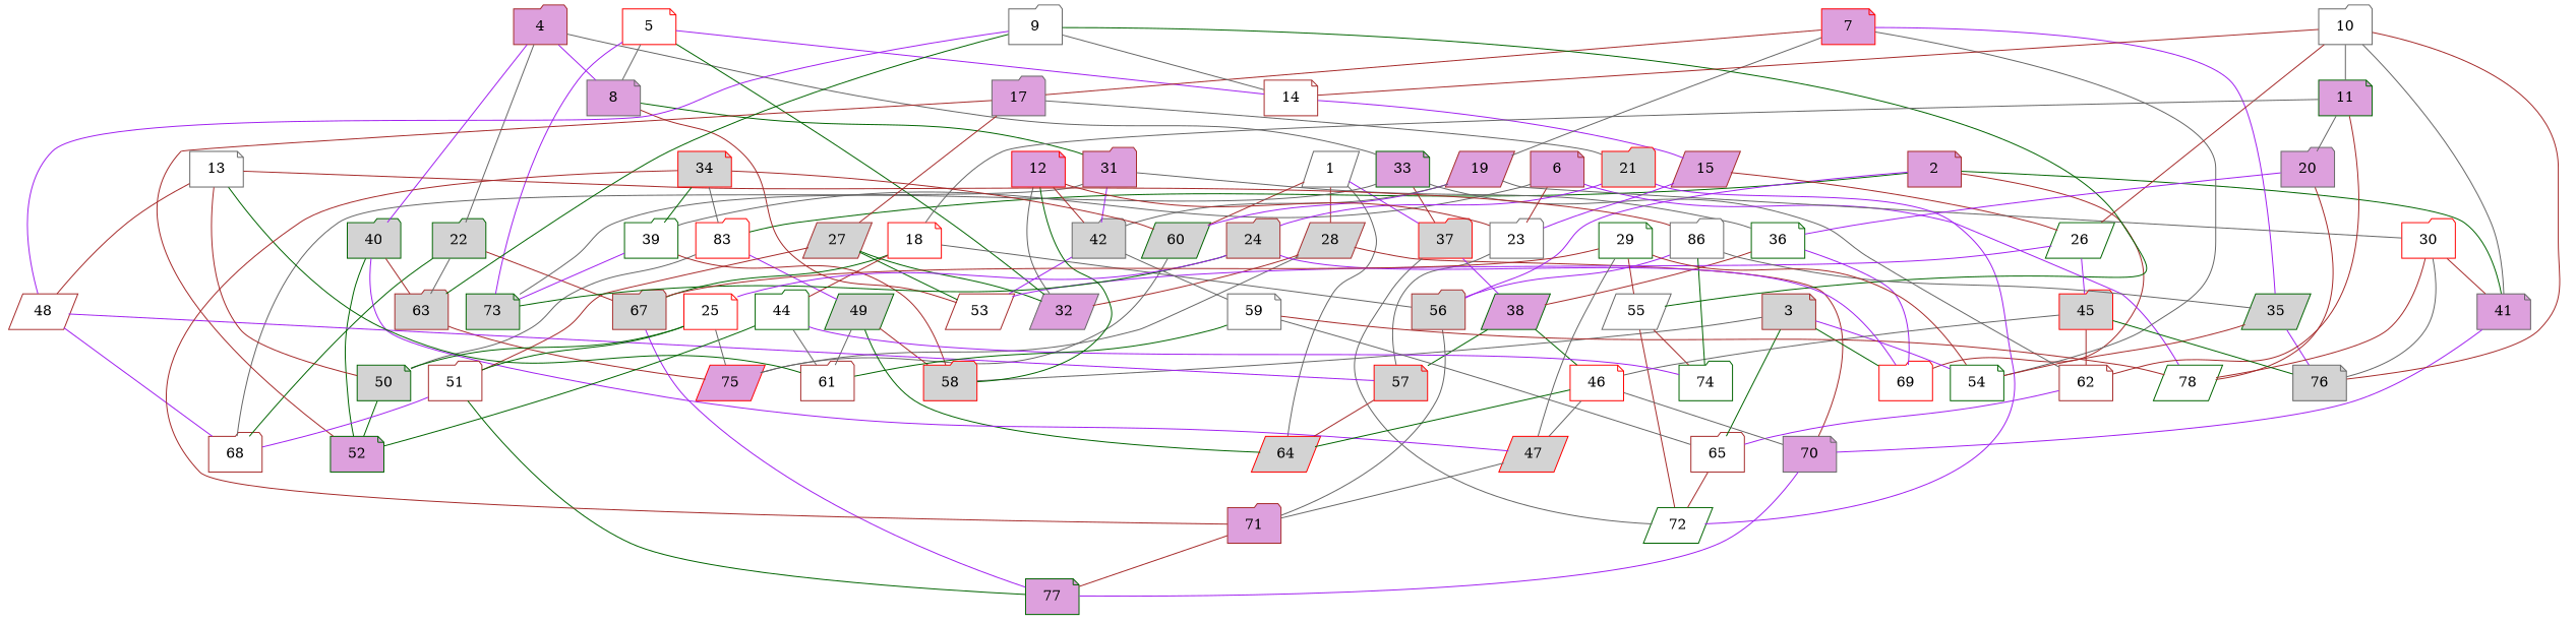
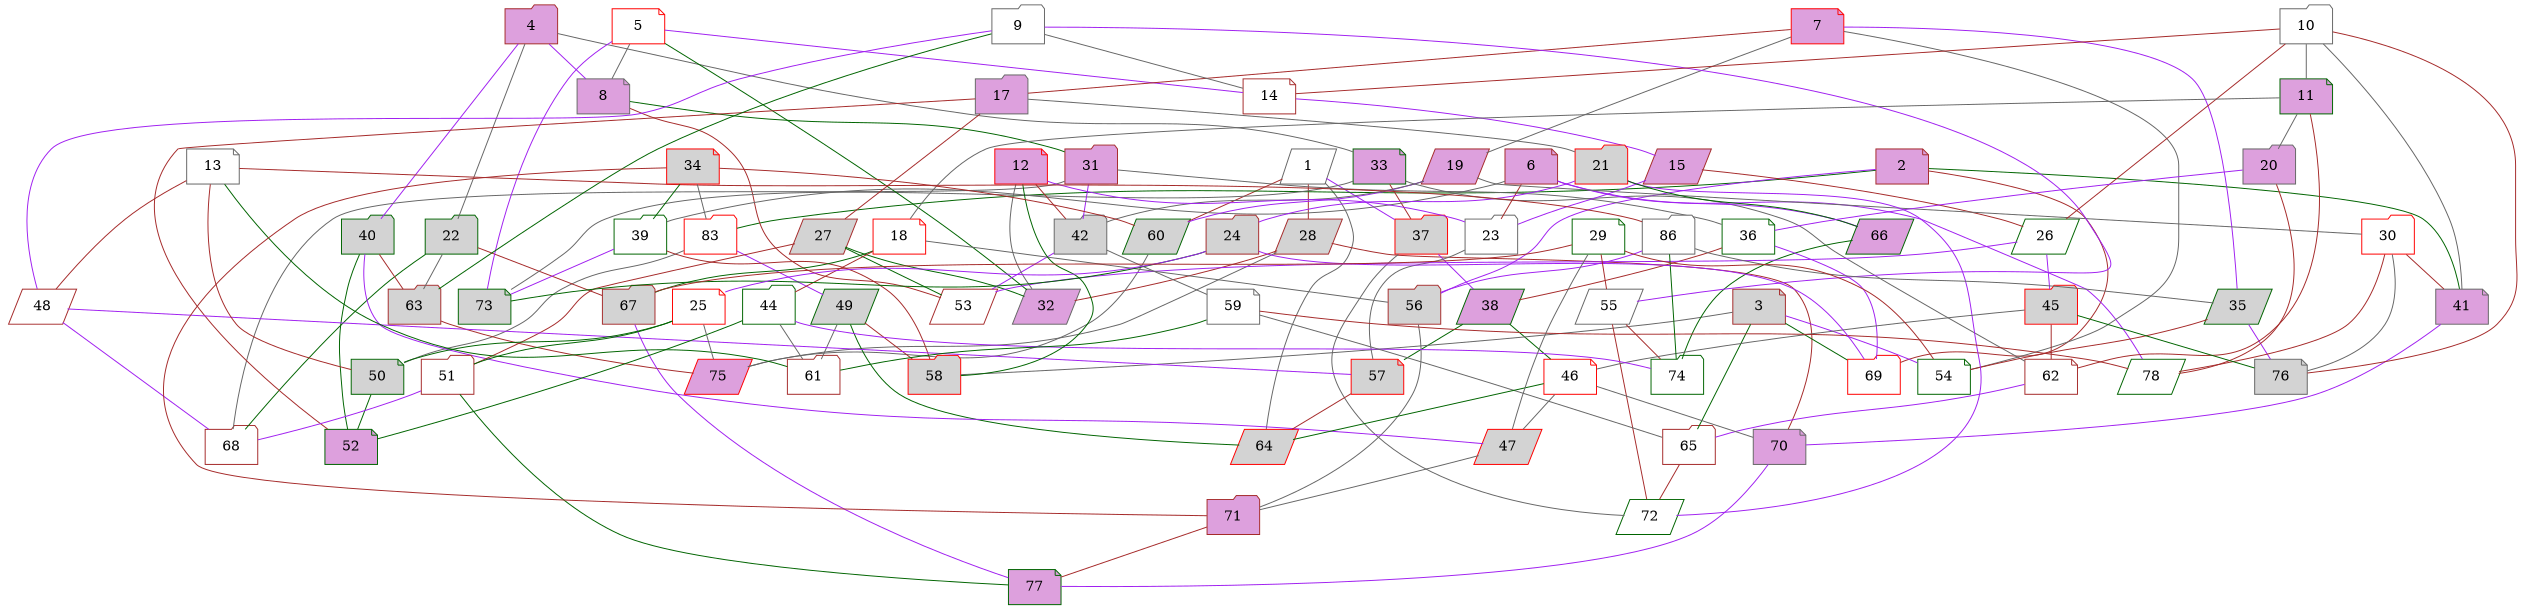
  graph {
    node [color=brown fillcolor=white shape=folder style=filled]
    edge [color=brown]
    1 [color=gray40 shape=parallelogram]
    28 [fillcolor=lightgrey shape=parallelogram]
    37 [color=red fillcolor=lightgrey]
    60 [color=darkgreen fillcolor=lightgrey shape=parallelogram]
    64 [color=red fillcolor=lightgrey shape=parallelogram]
    32 [color=gray40 fillcolor=plum shape=parallelogram]
    75 [color=red fillcolor=plum shape=parallelogram]
    70 [color=gray40 fillcolor=plum shape=note]
    72 [color=darkgreen shape=parallelogram]
    38 [color=darkgreen fillcolor=plum shape=parallelogram]
    2 [fillcolor=plum shape=note]
    41 [color=gray40 fillcolor=plum shape=note]
    n13 [color=red label=83]
    56 [fillcolor=lightgrey]
    69 [color=red]
    50 [color=darkgreen fillcolor=lightgrey shape=note]
    49 [color=darkgreen fillcolor=lightgrey shape=parallelogram]
    71 [fillcolor=plum]
    3 [fillcolor=lightgrey shape=note]
    54 [color=darkgreen shape=note]
    58 [color=red fillcolor=lightgrey]
    65
    4 [fillcolor=plum]
    8 [color=gray40 fillcolor=plum shape=note]
    22 [color=darkgreen fillcolor=lightgrey]
    33 [color=darkgreen fillcolor=plum shape=note]
    40 [color=darkgreen fillcolor=lightgrey]
    31 [fillcolor=plum]
    53 [shape=parallelogram]
    63 [fillcolor=lightgrey]
    67 [fillcolor=lightgrey]
    68
    73 [color=darkgreen fillcolor=lightgrey shape=note]
    62 [shape=note]
    52 [color=darkgreen fillcolor=plum shape=note]
    47 [color=red fillcolor=lightgrey shape=parallelogram]
    5 [color=red shape=note]
    14 [shape=note]
    15 [fillcolor=plum shape=parallelogram]
    6 [fillcolor=plum shape=note]
    23 [color=gray40]
    39 [color=darkgreen]
+   66 [color=darkgreen fillcolor=plum shape=parallelogram]
    78 [color=darkgreen shape=parallelogram]
    57 [color=red fillcolor=lightgrey shape=note]
    74 [color=darkgreen]
    7 [color=red fillcolor=plum shape=note]
    17 [color=gray40 fillcolor=plum]
    19 [fillcolor=plum shape=parallelogram]
    35 [color=darkgreen fillcolor=lightgrey shape=parallelogram]
    21 [color=red fillcolor=lightgrey]
    27 [fillcolor=lightgrey shape=parallelogram]
    42 [color=gray40 fillcolor=lightgrey]
    30 [color=red]
    76 [color=gray40 fillcolor=lightgrey shape=note]
    36 [color=darkgreen shape=note]
    9 [color=gray40]
    48 [shape=parallelogram]
    55 [color=gray40 shape=parallelogram]
    10 [color=gray40]
    11 [color=darkgreen fillcolor=plum shape=note]
    26 [color=darkgreen shape=parallelogram]
    18 [color=red shape=note]
    20 [color=gray40 fillcolor=plum]
    45 [color=red fillcolor=lightgrey]
    44 [color=darkgreen]
    12 [color=red fillcolor=plum shape=note]
    59 [color=gray40 shape=note]
    13 [color=gray40 shape=note]
    n70 [color=gray40 label=86]
    61
    24 [fillcolor=lightgrey]
    51
    77 [color=darkgreen fillcolor=plum shape=note]
    25 [color=red shape=note]
    46 [color=red shape=note]
    29 [color=darkgreen shape=note]
    34 [color=red fillcolor=lightgrey shape=note]
    1 -- 28
    1 -- 37 [color=purple]
    1 -- 60
    1 -- 64 [color=gray40]
    28 -- 32
    28 -- 75 [color=gray40]
    28 -- 70
    37 -- 72 [color=gray40]
    37 -- 38 [color=purple]
    60 -- 75 [color=gray40]
    70 -- 77 [color=purple]
    38 -- 57 [color=darkgreen]
    38 -- 46 [color=darkgreen]
    2 -- 41 [color=darkgreen]
    2 -- n13 [color=darkgreen]
    2 -- 56 [color=purple]
    2 -- 69
    41 -- 70 [color=purple]
    n13 -- 50 [color=gray40]
    n13 -- 49 [color=purple]
    56 -- 71 [color=gray40]
    50 -- 52 [color=darkgreen]
    49 -- 64 [color=darkgreen]
    49 -- 58
    49 -- 61 [color=gray40]
    71 -- 77
    3 -- 69 [color=darkgreen]
    3 -- 54 [color=purple]
    3 -- 58 [color=gray40]
    3 -- 65 [color=darkgreen]
    65 -- 72
    4 -- 8 [color=purple]
    4 -- 22 [color=gray40]
    4 -- 33 [color=gray40]
    4 -- 40 [color=purple]
    8 -- 31 [color=darkgreen]
    8 -- 53
    22 -- 63 [color=gray40]
    22 -- 67
    22 -- 68 [color=darkgreen]
    33 -- 37
    33 -- 73 [color=gray40]
    33 -- 62 [color=gray40]
    40 -- 63
    40 -- 52 [color=darkgreen]
    40 -- 47 [color=purple]
    31 -- 68 [color=gray40]
    31 -- 42 [color=purple]
    31 -- 36 [color=gray40]
    63 -- 75
    67 -- 77 [color=purple]
    62 -- 65 [color=purple]
    47 -- 71 [color=gray40]
    5 -- 32 [color=darkgreen]
    5 -- 8 [color=gray40]
    5 -- 73 [color=purple]
    5 -- 14 [color=purple]
    14 -- 15 [color=purple]
    15 -- 23 [color=purple]
    15 -- 26
    6 -- 23
    6 -- 39 [color=gray40]
+   6 -- 66 [color=purple]
    6 -- 78 [color=purple]
    23 -- 57 [color=gray40]
    39 -- 58
    39 -- 73 [color=purple]
+   66 -- 74 [color=darkgreen]
    57 -- 64
    7 -- 54 [color=gray40]
    7 -- 17
    7 -- 19 [color=gray40]
    7 -- 35 [color=purple]
    17 -- 52
    17 -- 21 [color=gray40]
    17 -- 27
    19 -- 60 [color=purple]
    19 -- 42 [color=gray40]
    19 -- 30 [color=gray40]
    35 -- 54
    35 -- 76 [color=purple]
    21 -- 72 [color=purple]
+   21 -- 66 [color=darkgreen]
    21 -- 24 [color=purple]
    27 -- 32 [color=darkgreen]
    27 -- 53 [color=darkgreen]
    27 -- 51
    42 -- 53 [color=purple]
    42 -- 59 [color=gray40]
    30 -- 41
    30 -- 78
    30 -- 76 [color=gray40]
    36 -- 38
    36 -- 69 [color=purple]
    9 -- 63 [color=darkgreen]
    9 -- 14 [color=gray40]
    9 -- 48 [color=purple]
-   9 -- 55 [color=darkgreen]
+   9 -- 55 [color=purple]
    48 -- 68 [color=purple]
    48 -- 57 [color=purple]
    55 -- 72
    55 -- 74
    10 -- 41 [color=gray40]
    10 -- 14
    10 -- 76
    10 -- 11 [color=gray40]
    10 -- 26
    11 -- 62
    11 -- 18 [color=gray40]
    11 -- 20 [color=gray40]
    26 -- 53 [color=purple]
    26 -- 45 [color=purple]
    18 -- 56 [color=gray40]
    18 -- 67 [color=darkgreen]
    18 -- 44
    20 -- 78
    20 -- 36 [color=purple]
    45 -- 62
    45 -- 76 [color=darkgreen]
    45 -- 46 [color=gray40]
    44 -- 52 [color=darkgreen]
    44 -- 74 [color=purple]
    44 -- 61 [color=gray40]
    12 -- 32 [color=gray40]
    12 -- 58 [color=darkgreen]
-   12 -- 23
+   12 -- 23 [color=purple]
    12 -- 42
    59 -- 65 [color=gray40]
    59 -- 78
    59 -- 61 [color=darkgreen]
    13 -- 50
    13 -- 48
    13 -- n70
    13 -- 61 [color=darkgreen]
    n70 -- 56 [color=purple]
    n70 -- 74 [color=darkgreen]
    n70 -- 35 [color=gray40]
    24 -- 69 [color=purple]
    24 -- 73 [color=darkgreen]
    24 -- 25 [color=purple]
    51 -- 68 [color=purple]
    51 -- 77 [color=darkgreen]
    25 -- 75 [color=gray40]
    25 -- 50 [color=darkgreen]
    25 -- 51 [color=darkgreen]
    46 -- 64 [color=darkgreen]
    46 -- 70 [color=gray40]
    46 -- 47 [color=gray40]
    29 -- 54
    29 -- 67
    29 -- 47 [color=gray40]
    29 -- 55
    34 -- 60
    34 -- n13 [color=gray40]
    34 -- 71
    34 -- 39 [color=darkgreen]
  }
